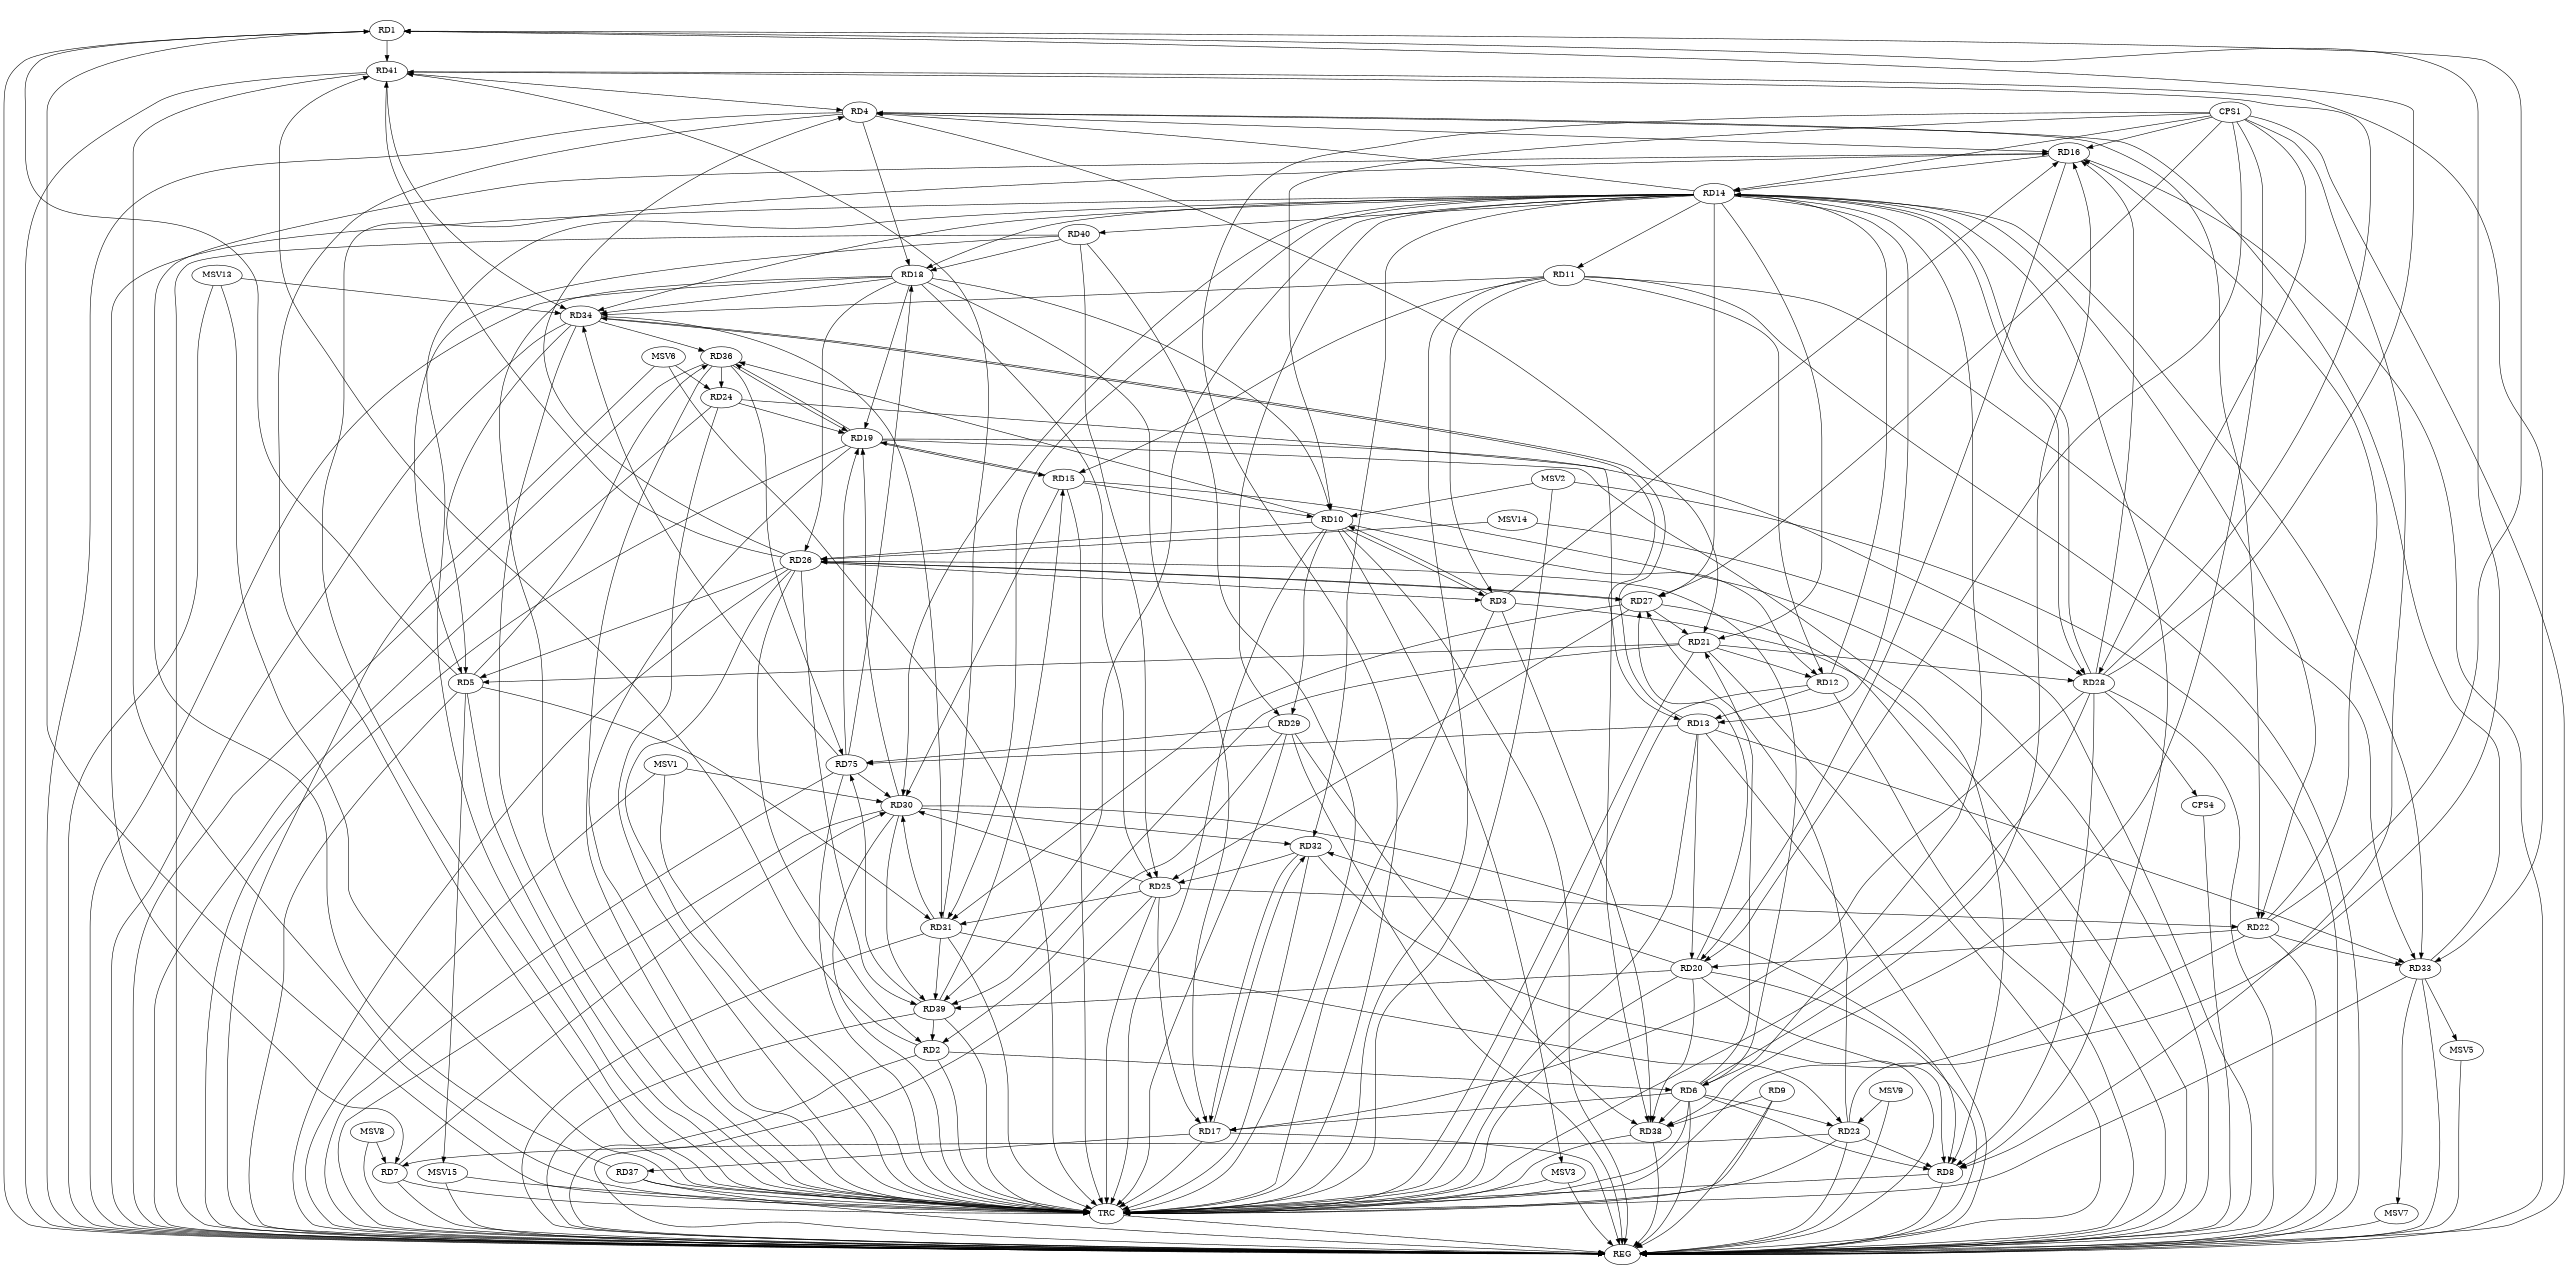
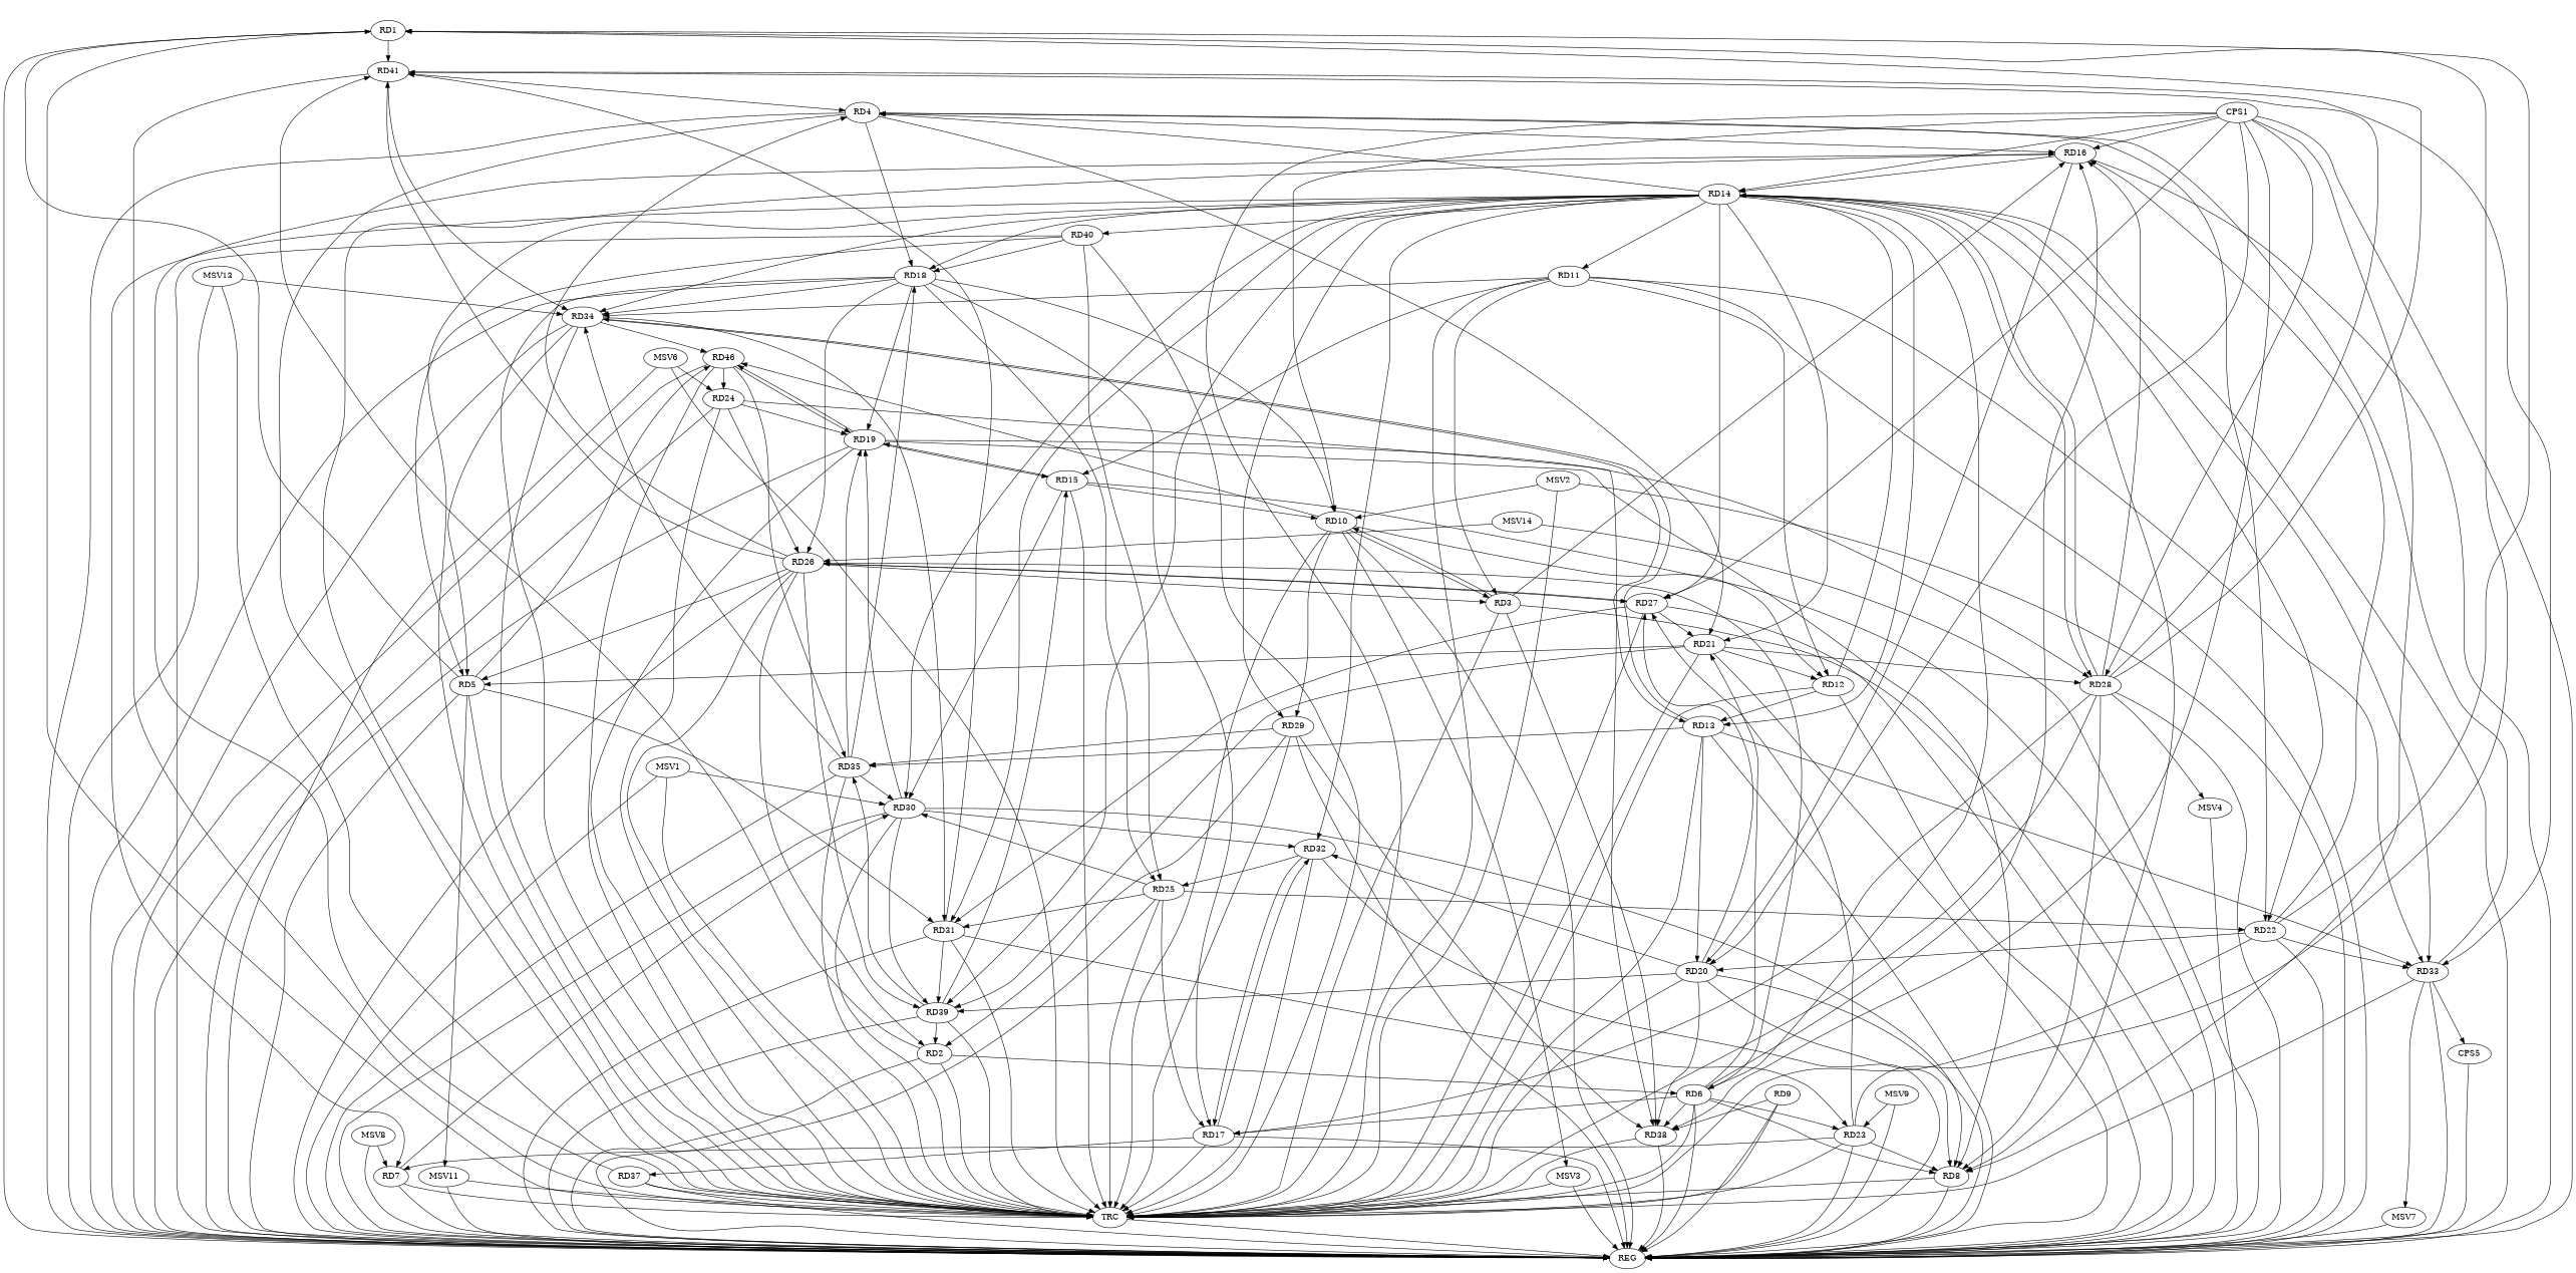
  strict digraph {
    n1 [label=RD1]
    n2 [label=RD41]
    n3 [label=REG]
    n4 [label=TRC]
    n5 [label=RD4]
    n6 [label=RD33]
    n7 [label=RD34]
    n8 [label=RD2]
    n9 [label=RD6]
    n10 [label=RD16]
    n11 [label=RD38]
    n12 [label=RD21]
    n13 [label=RD8]
    n14 [label=RD17]
    n15 [label=RD23]
    n16 [label=RD26]
    n17 [label=RD3]
    n18 [label=RD10]
-   n19 [label=RD36]
+   n19 [label=RD46]
    n20 [label=RD12]
    n21 [label=RD29]
    n22 [label=MSV3]
    n23 [label=RD14]
    n24 [label=RD20]
    n25 [label=RD18]
    n26 [label=RD22]
    n27 [label=RD19]
    n28 [label=RD25]
    n29 [label=RD5]
    n30 [label=RD28]
    n31 [label=RD39]
    n32 [label=RD31]
-   n33 [label=MSV15]
+   n33 [label=MSV11]
    n34 [label=RD30]
-   n35 [label=RD75]
+   n35 [label=RD35]
    n36 [label=RD24]
    n37 [label=RD32]
    n38 [label=RD37]
    n39 [label=RD7]
    n40 [label=RD27]
    n41 [label=RD9]
    n42 [label=RD13]
    n43 [label=RD11]
    n44 [label=RD15]
-   n45 [label=MSV5]
+   n45 [label=CPS5]
    n46 [label=MSV7]
    n47 [label=RD40]
-   n48 [label=CPS4]
+   n48 [label=MSV4]
    n49 [label=CPS1]
    n50 [label=MSV1]
    n51 [label=MSV2]
    n52 [label=MSV6]
    n53 [label=MSV8]
    n54 [label=MSV9]
    n55 [label=MSV13]
    n56 [label=MSV14]
    n1 -> n2
    n1 -> n3
    n1 -> n4
    n2 -> n4
    n2 -> n5
    n2 -> n6
    n2 -> n7
    n4 -> n3
    n5 -> n3
    n5 -> n4
    n5 -> n10
    n5 -> n12
    n5 -> n25
    n5 -> n26
    n6 -> n3
    n6 -> n4
    n6 -> n5
    n6 -> n45
    n6 -> n46
    n7 -> n3
    n7 -> n4
    n7 -> n19
    n7 -> n29
    n7 -> n32
    n7 -> n42
    n8 -> n2
    n8 -> n3
    n8 -> n4
    n8 -> n9
    n9 -> n3
    n9 -> n4
    n9 -> n10
    n9 -> n11
    n9 -> n12
    n9 -> n13
    n9 -> n14
    n9 -> n15
    n9 -> n16
    n10 -> n3
    n10 -> n4
    n10 -> n23
    n10 -> n24
    n11 -> n3
    n11 -> n4
    n12 -> n3
    n12 -> n4
    n12 -> n20
    n12 -> n29
    n12 -> n30
    n12 -> n31
    n13 -> n3
    n13 -> n4
    n14 -> n3
    n14 -> n4
    n14 -> n37
    n14 -> n38
    n15 -> n1
    n15 -> n3
    n15 -> n4
    n15 -> n13
    n15 -> n39
    n15 -> n40
    n16 -> n2
    n16 -> n3
    n16 -> n4
    n16 -> n5
    n16 -> n8
    n16 -> n17
    n16 -> n29
    n16 -> n31
    n16 -> n40
    n17 -> n3
    n17 -> n4
    n17 -> n10
    n17 -> n11
    n17 -> n18
    n18 -> n3
    n18 -> n4
-   n18 -> n16
+   n36 -> n16
    n18 -> n17
    n18 -> n19
    n18 -> n20
    n18 -> n21
    n18 -> n22
    n19 -> n3
    n19 -> n4
    n19 -> n27
    n19 -> n35
    n19 -> n36
    n20 -> n3
    n20 -> n4
    n20 -> n23
    n20 -> n42
    n21 -> n3
    n21 -> n4
    n21 -> n8
    n21 -> n11
    n21 -> n35
    n22 -> n3
    n22 -> n4
-   n2 -> n3
+   n23 -> n3
    n23 -> n4
    n23 -> n5
    n23 -> n6
    n23 -> n7
    n23 -> n9
    n23 -> n12
    n23 -> n13
    n23 -> n21
    n23 -> n25
    n23 -> n26
    n23 -> n30
    n23 -> n31
    n23 -> n32
    n23 -> n34
    n23 -> n37
    n23 -> n39
    n23 -> n40
    n23 -> n42
    n23 -> n43
    n23 -> n47
    n24 -> n3
    n24 -> n4
    n24 -> n11
    n24 -> n13
    n24 -> n31
    n24 -> n37
    n24 -> n40
    n25 -> n3
    n25 -> n4
    n25 -> n7
    n25 -> n14
    n25 -> n16
    n25 -> n18
    n25 -> n27
    n25 -> n28
    n26 -> n1
    n26 -> n3
    n26 -> n4
    n26 -> n6
    n26 -> n10
    n26 -> n24
    n27 -> n3
    n27 -> n4
    n27 -> n13
    n27 -> n19
    n27 -> n30
    n27 -> n44
    n28 -> n3
    n28 -> n4
    n28 -> n14
    n28 -> n26
    n28 -> n32
    n28 -> n34
    n29 -> n1
    n29 -> n3
    n29 -> n4
    n29 -> n19
    n29 -> n32
    n29 -> n33
    n30 -> n1
    n30 -> n2
    n30 -> n3
    n30 -> n4
    n30 -> n10
    n30 -> n13
    n30 -> n14
    n30 -> n23
    n30 -> n48
    n31 -> n3
    n31 -> n4
    n31 -> n8
    n31 -> n35
    n31 -> n44
    n32 -> n2
    n32 -> n3
    n32 -> n4
    n32 -> n15
    n32 -> n31
-   n32 -> n34
    n33 -> n3
    n33 -> n4
    n34 -> n3
    n34 -> n4
    n34 -> n13
    n34 -> n27
    n34 -> n31
    n34 -> n37
    n35 -> n3
    n35 -> n4
    n35 -> n7
    n35 -> n25
    n35 -> n27
    n35 -> n34
    n36 -> n3
    n36 -> n4
    n36 -> n11
    n36 -> n27
    n37 -> n3
    n37 -> n4
    n37 -> n14
    n37 -> n28
    n38 -> n3
    n38 -> n4
    n38 -> n10
    n39 -> n3
    n39 -> n4
    n39 -> n34
    n40 -> n3
-   n40 -> n28
+   n40 -> n4
    n40 -> n12
    n40 -> n16
    n40 -> n32
    n41 -> n3
    n41 -> n4
    n41 -> n11
    n42 -> n3
    n42 -> n4
    n42 -> n6
    n42 -> n7
    n42 -> n24
    n42 -> n35
    n43 -> n3
    n43 -> n4
    n43 -> n6
    n43 -> n7
    n43 -> n17
    n43 -> n20
    n43 -> n44
    n44 -> n3
    n44 -> n4
    n44 -> n18
    n44 -> n27
    n44 -> n34
    n45 -> n3
    n46 -> n3
    n47 -> n3
    n47 -> n4
    n47 -> n25
    n47 -> n28
    n47 -> n29
    n48 -> n3
    n49 -> n3
    n49 -> n4
    n49 -> n10
    n49 -> n11
    n49 -> n13
    n49 -> n18
    n49 -> n23
    n49 -> n24
    n49 -> n30
    n49 -> n40
    n50 -> n3
    n50 -> n4
    n50 -> n34
    n51 -> n3
    n51 -> n4
    n51 -> n18
    n52 -> n3
    n52 -> n4
    n52 -> n36
    n53 -> n3
    n53 -> n39
    n54 -> n3
    n54 -> n15
    n55 -> n3
    n55 -> n4
    n55 -> n7
    n56 -> n3
    n56 -> n16
  }
